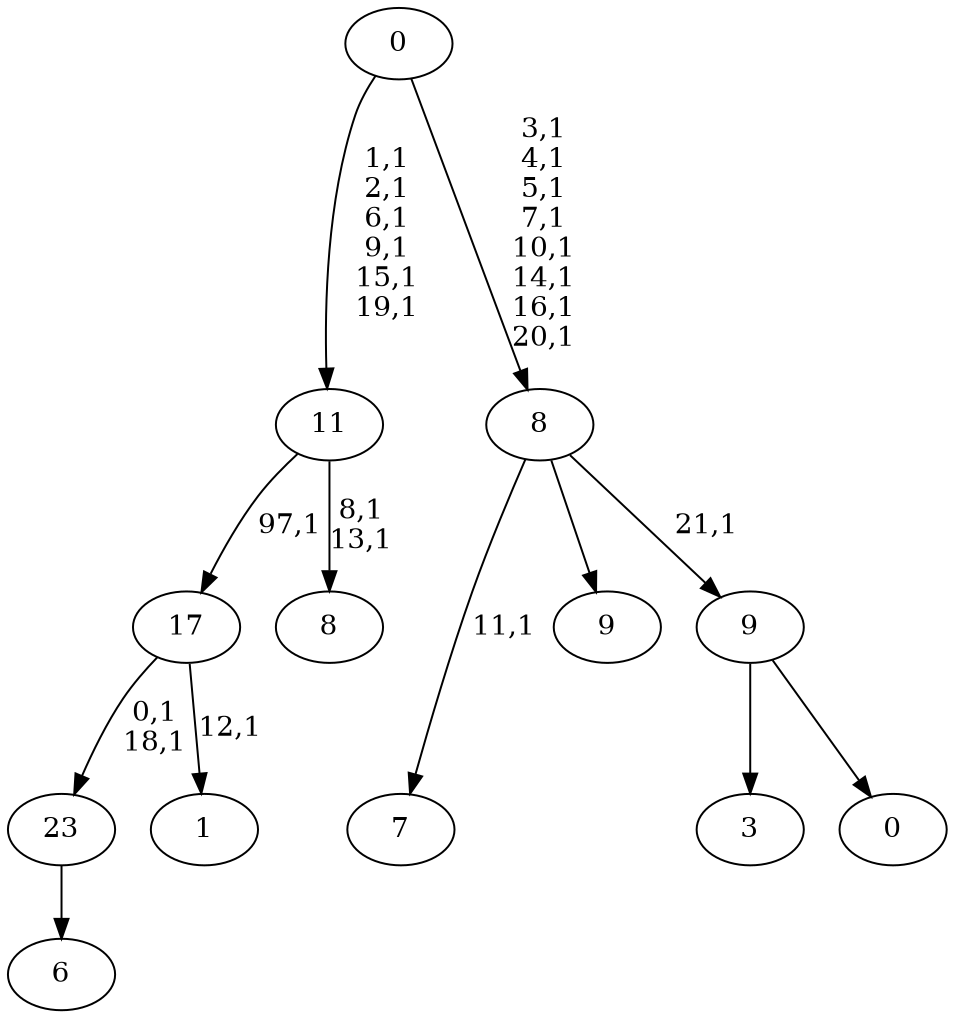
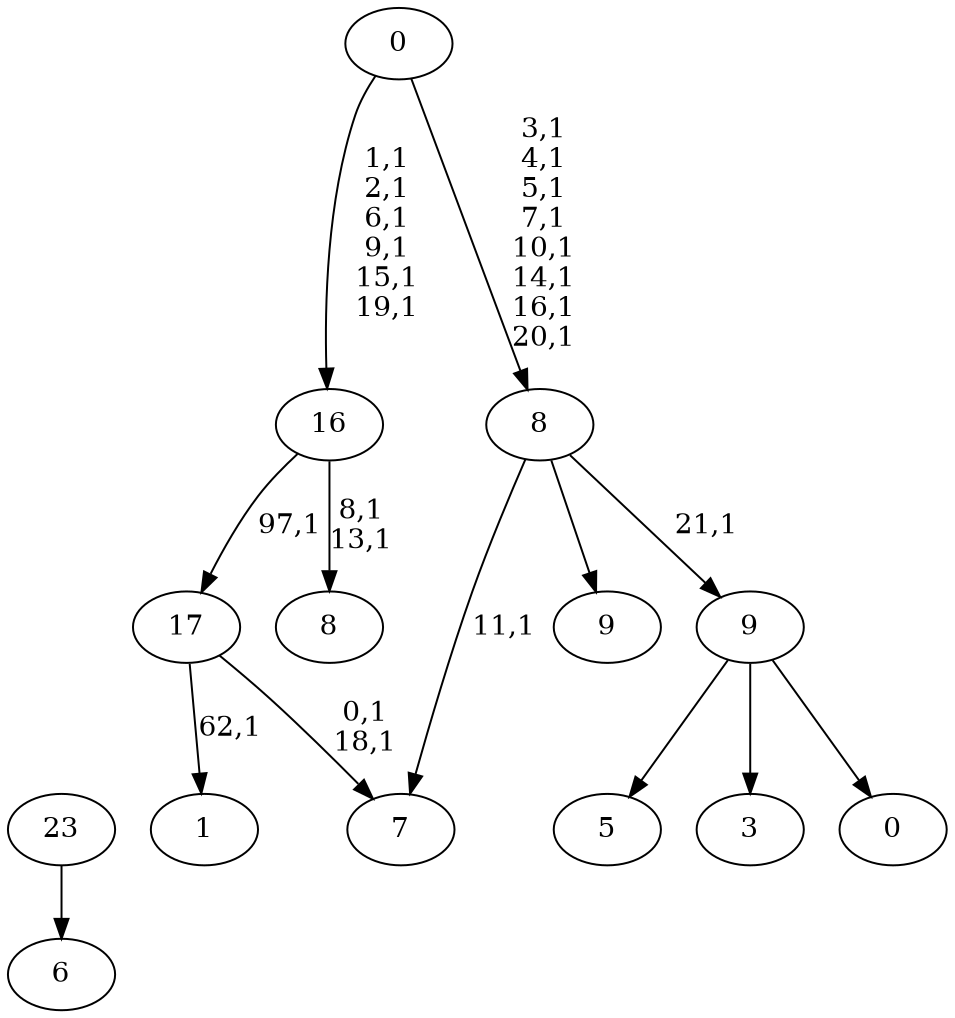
  digraph {
    n1 [label=9]
    n2 [label=8]
    n3 [label=7]
    n4 [label=6]
+   n5 [label=5]
    23
    n7 [label=3]
    n8 [label=1]
    17
-   16 [label=11]
+   16
    n11 [label=0]
    9
    8
    0
    23 -> n4
-   17 -> 23 [label="0,1\n18,1"]
-   17 -> n8 [label="12,1"]
+   17 -> n3 [label="0,1\n18,1"]
+   17 -> n8 [label="62,1"]
    16 -> n2 [label="8,1\n13,1"]
    16 -> 17 [label="97,1"]
+   9 -> n5
    9 -> n7
    9 -> n11
    8 -> n1
    8 -> n3 [label="11,1"]
    8 -> 9 [label="21,1"]
    0 -> 16 [label="1,1\n2,1\n6,1\n9,1\n15,1\n19,1"]
    0 -> 8 [label="3,1\n4,1\n5,1\n7,1\n10,1\n14,1\n16,1\n20,1"]
  }
